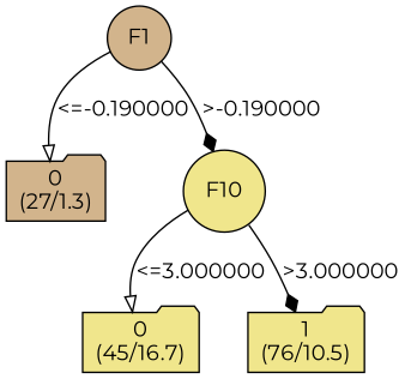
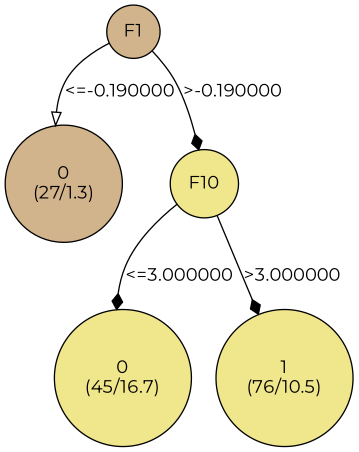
  digraph {
    fontname=Montserrat
    node [fillcolor=khaki fontname=Montserrat shape=folder style=filled]
    edge [arrowhead=onormal fontname=Montserrat]
    n1 [fillcolor=tan label="F1\n" shape=circle]
-   n2 [fillcolor=tan label="0\n(27/1.3)"]
+   n2 [fillcolor=tan label="0\n(27/1.3)" shape=circle]
    n3 [label="F10\n" shape=circle]
-   n4 [label="0\n(45/16.7)"]
-   n5 [label="1\n(76/10.5)"]
+   n4 [label="0\n(45/16.7)" shape=circle]
+   n5 [label="1\n(76/10.5)" shape=circle]
    n1 -> n2 [label="<=-0.190000"]
    n1 -> n3 [arrowhead=diamond label=">-0.190000"]
-   n3 -> n4 [label="<=3.000000"]
+   n3 -> n4 [arrowhead=diamond label="<=3.000000"]
    n3 -> n5 [arrowhead=diamond label=">3.000000"]
  }
